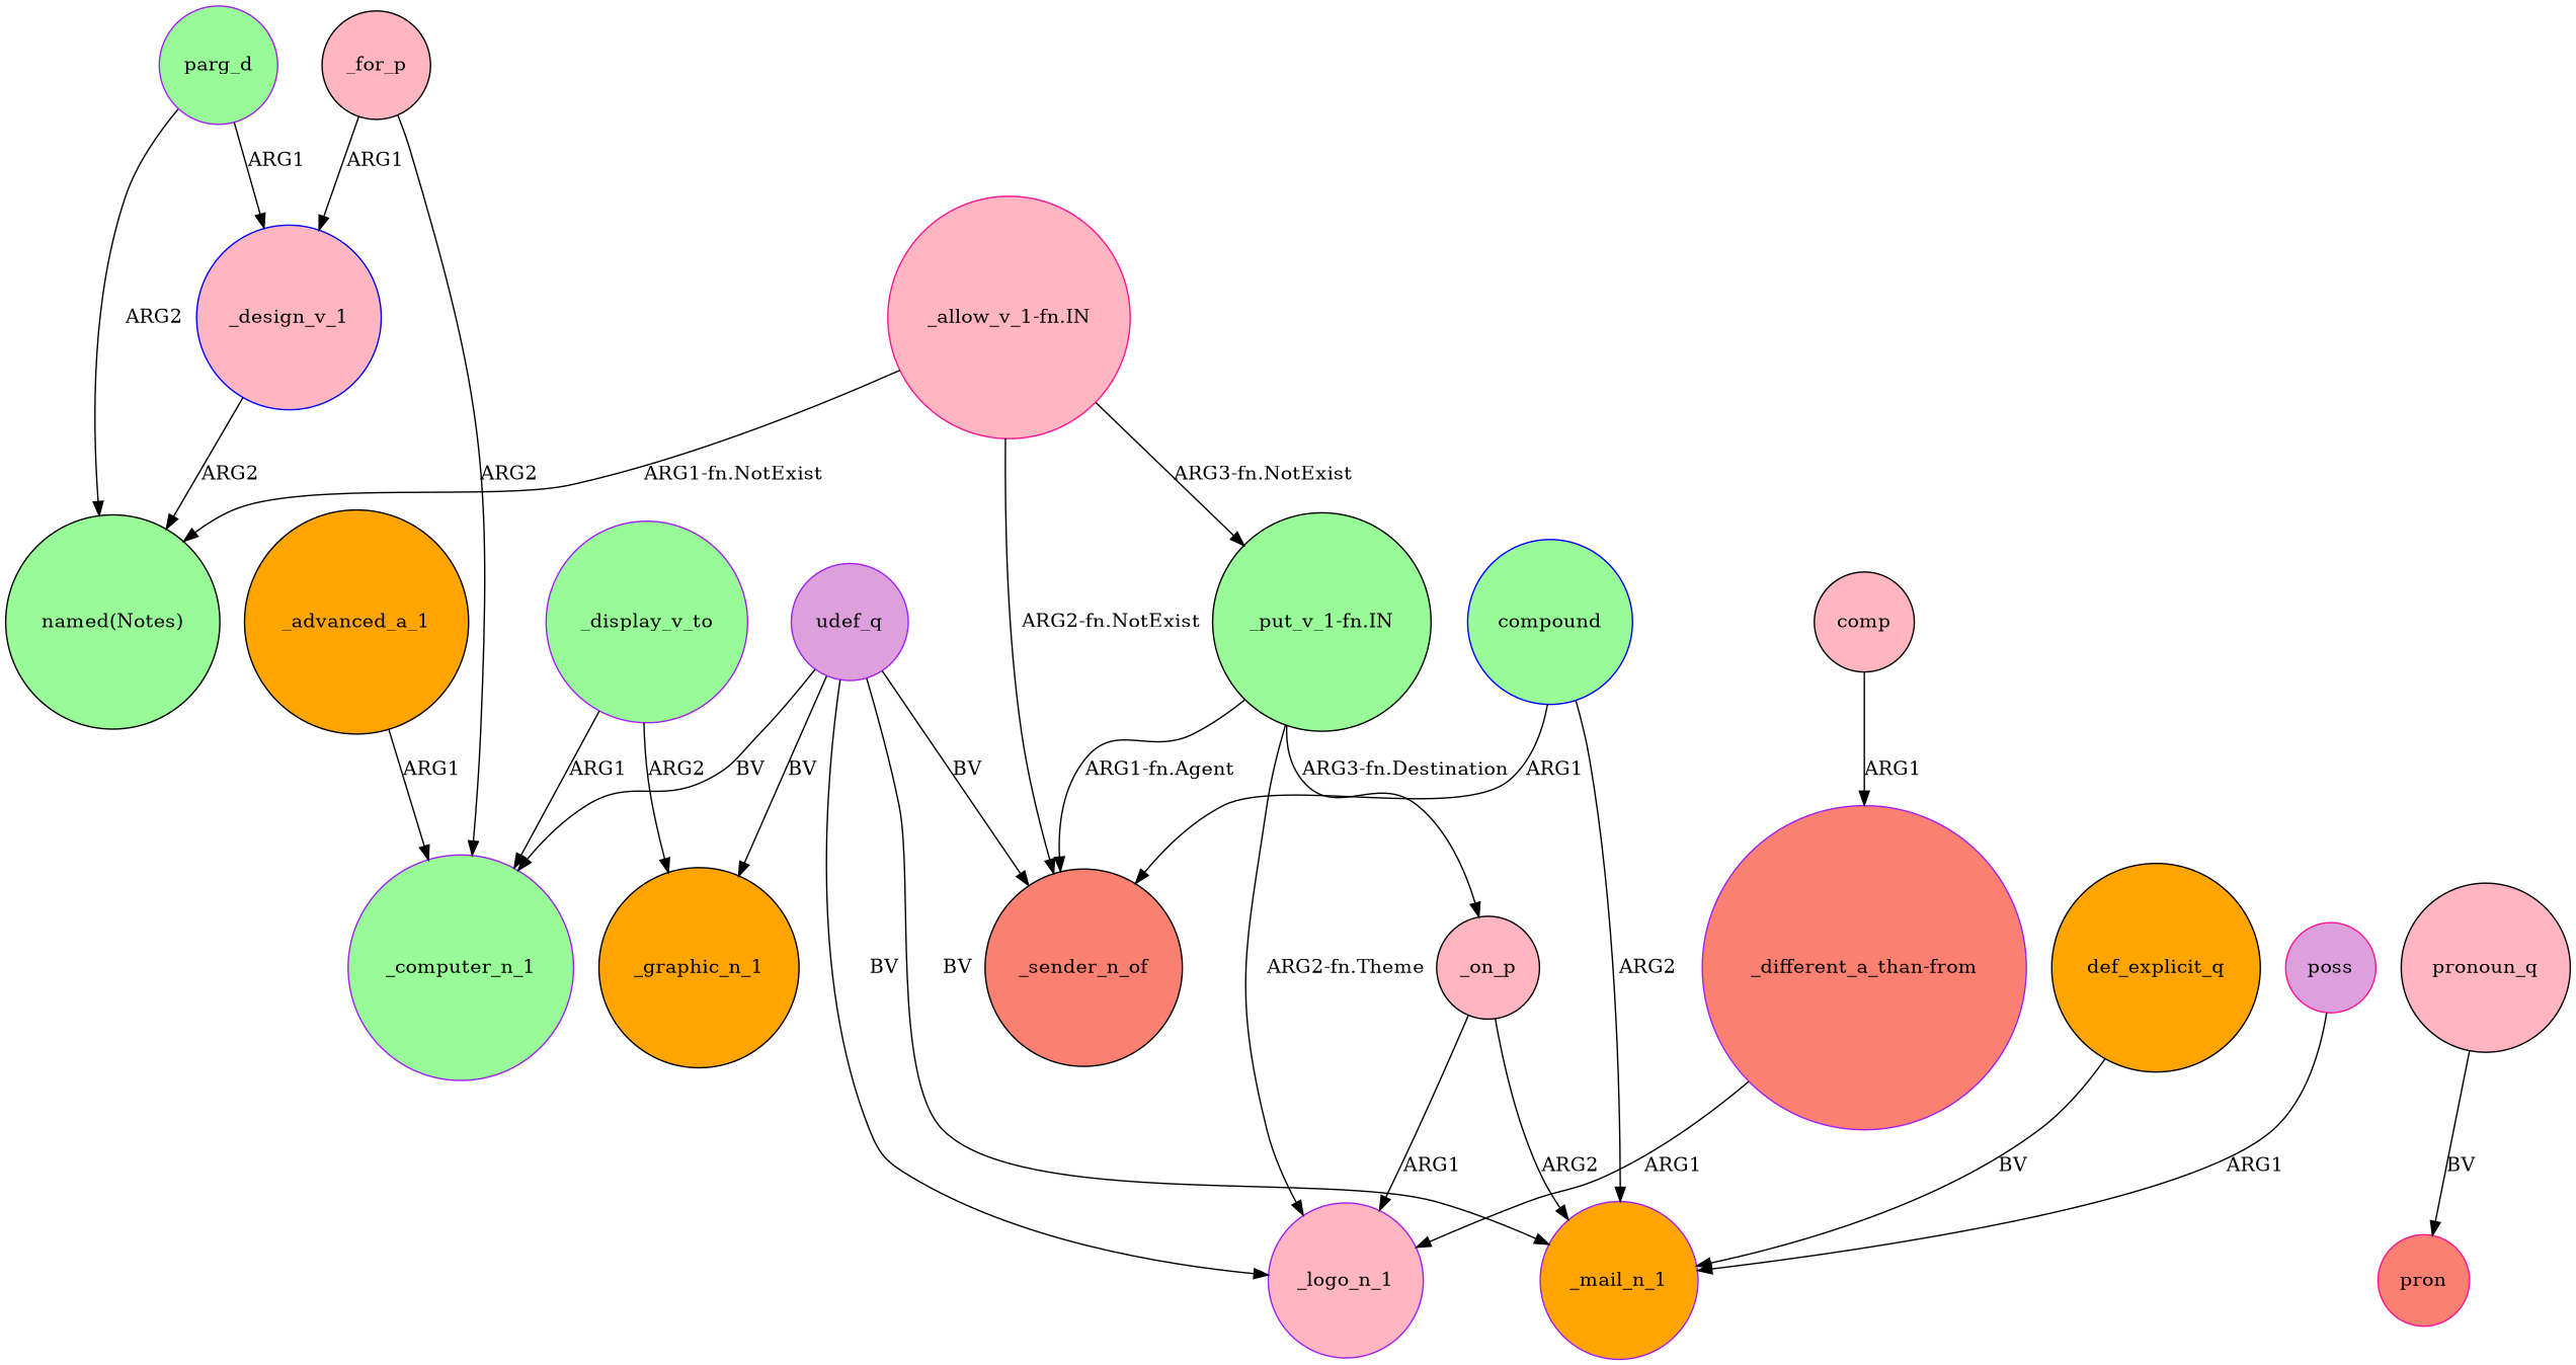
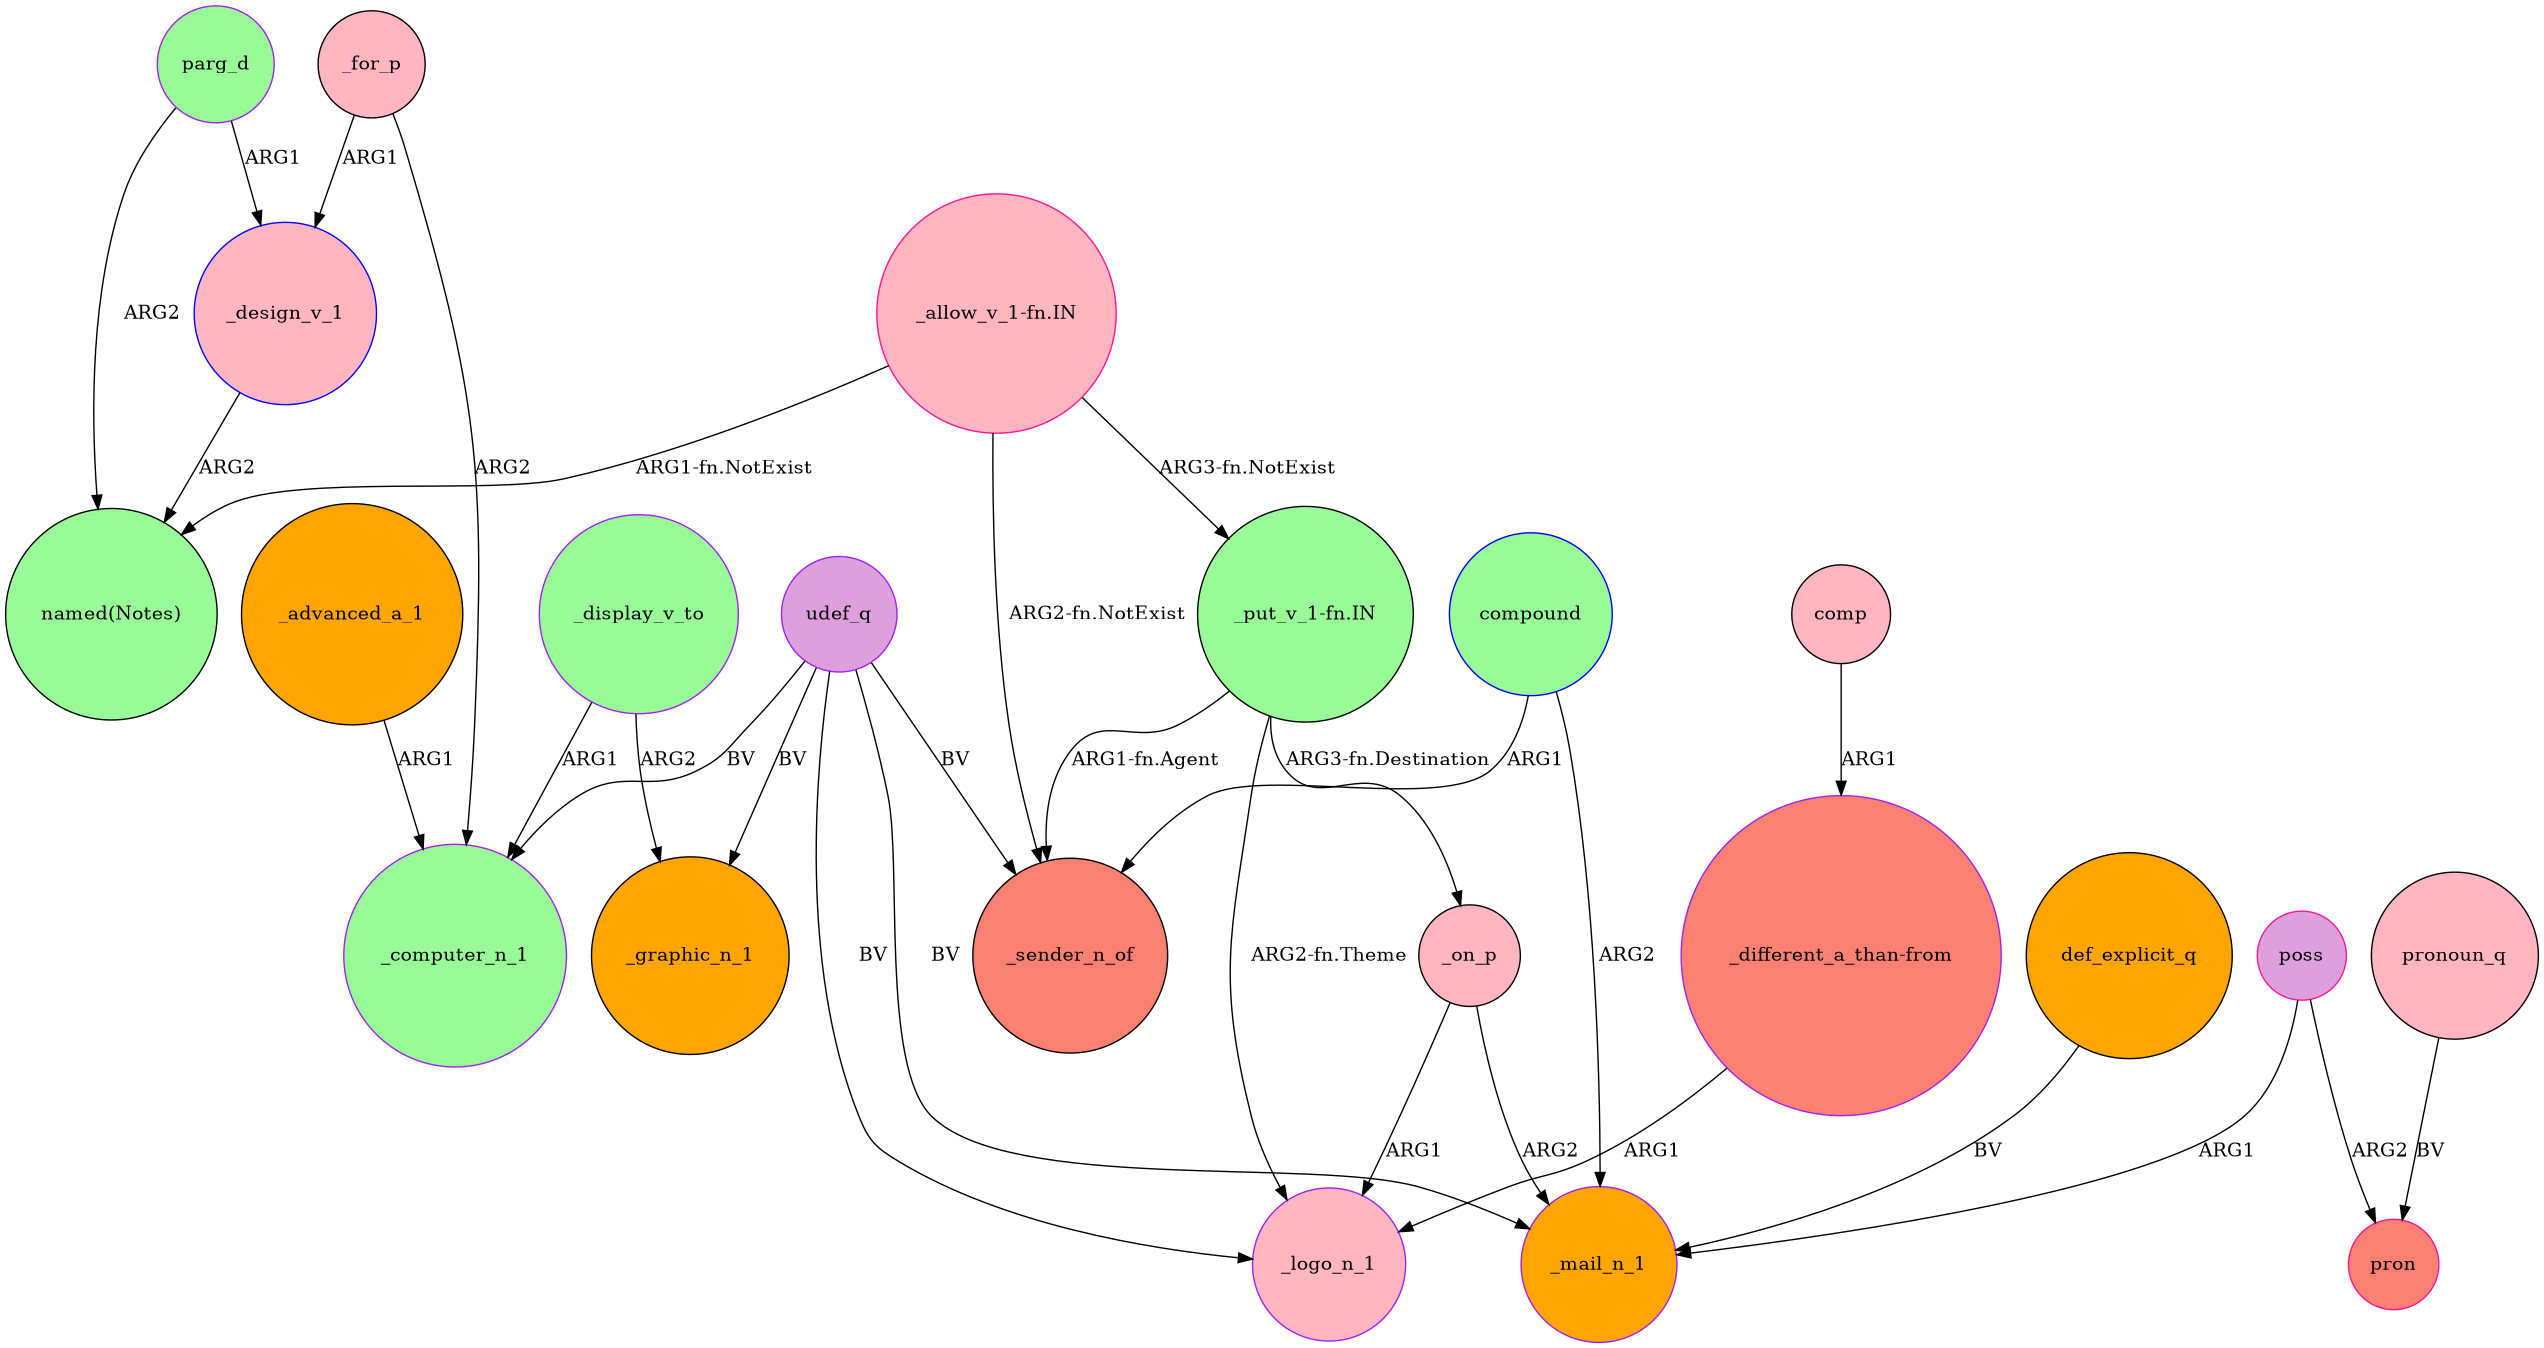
  digraph {
    node [color=black fillcolor=lightpink shape=circle style=filled]
    parg_d [color=purple fillcolor=palegreen]
    "named(Notes)" [fillcolor=palegreen]
    _design_v_1 [color=blue]
    "_allow_v_1-fn.IN" [color=deeppink]
    _sender_n_of [fillcolor=salmon]
    "_put_v_1-fn.IN" [fillcolor=palegreen]
    _logo_n_1 [color=purple]
    _on_p
    udef_q [color=purple fillcolor=plum]
    _graphic_n_1 [fillcolor=orange]
    _computer_n_1 [color=purple fillcolor=palegreen]
    _mail_n_1 [color=purple fillcolor=orange]
    poss [color=deeppink fillcolor=plum]
    pron [color=deeppink fillcolor=salmon]
    _for_p
    "_different_a_than-from" [color=purple fillcolor=salmon]
    compound [color=blue fillcolor=palegreen]
    pronoun_q
    _advanced_a_1 [fillcolor=orange]
    comp
    _display_v_to [color=purple fillcolor=palegreen]
    def_explicit_q [fillcolor=orange]
    parg_d -> "named(Notes)" [label=ARG2]
    parg_d -> _design_v_1 [label=ARG1]
    _design_v_1 -> "named(Notes)" [label=ARG2]
    "_allow_v_1-fn.IN" -> "named(Notes)" [label="ARG1-fn.NotExist"]
    "_allow_v_1-fn.IN" -> _sender_n_of [label="ARG2-fn.NotExist"]
    "_allow_v_1-fn.IN" -> "_put_v_1-fn.IN" [label="ARG3-fn.NotExist"]
    "_put_v_1-fn.IN" -> _sender_n_of [label="ARG1-fn.Agent"]
    "_put_v_1-fn.IN" -> _logo_n_1 [label="ARG2-fn.Theme"]
    "_put_v_1-fn.IN" -> _on_p [label="ARG3-fn.Destination"]
    _on_p -> _logo_n_1 [label=ARG1]
    _on_p -> _mail_n_1 [label=ARG2]
    udef_q -> _sender_n_of [label=BV]
    udef_q -> _logo_n_1 [label=BV]
    udef_q -> _graphic_n_1 [label=BV]
    udef_q -> _computer_n_1 [label=BV]
    udef_q -> _mail_n_1 [label=BV]
    poss -> _mail_n_1 [label=ARG1]
+   poss -> pron [label=ARG2]
    _for_p -> _design_v_1 [label=ARG1]
    _for_p -> _computer_n_1 [label=ARG2]
    "_different_a_than-from" -> _logo_n_1 [label=ARG1]
    compound -> _sender_n_of [label=ARG1]
    compound -> _mail_n_1 [label=ARG2]
    pronoun_q -> pron [label=BV]
    _advanced_a_1 -> _computer_n_1 [label=ARG1]
    comp -> "_different_a_than-from" [label=ARG1]
    _display_v_to -> _graphic_n_1 [label=ARG2]
    _display_v_to -> _computer_n_1 [label=ARG1]
    def_explicit_q -> _mail_n_1 [label=BV]
  }
